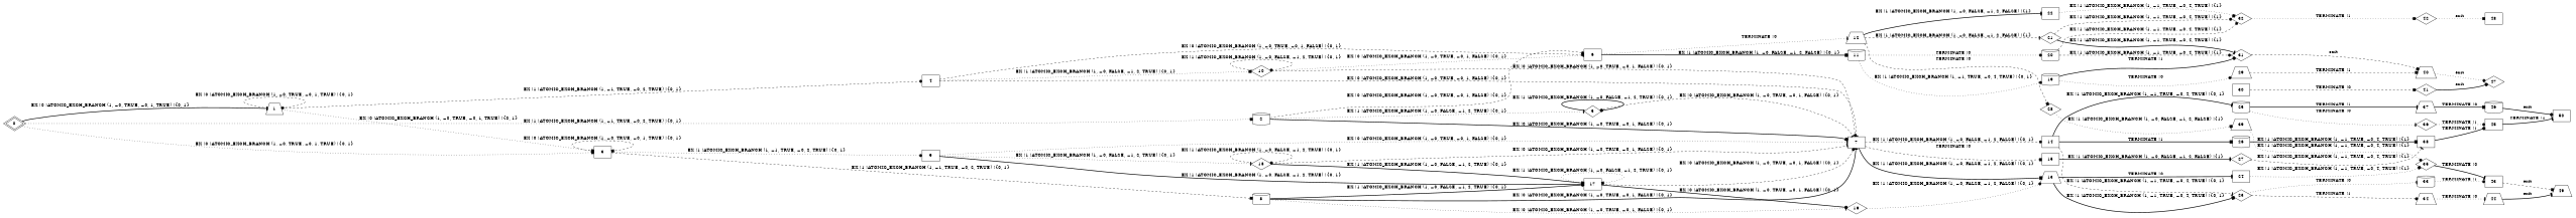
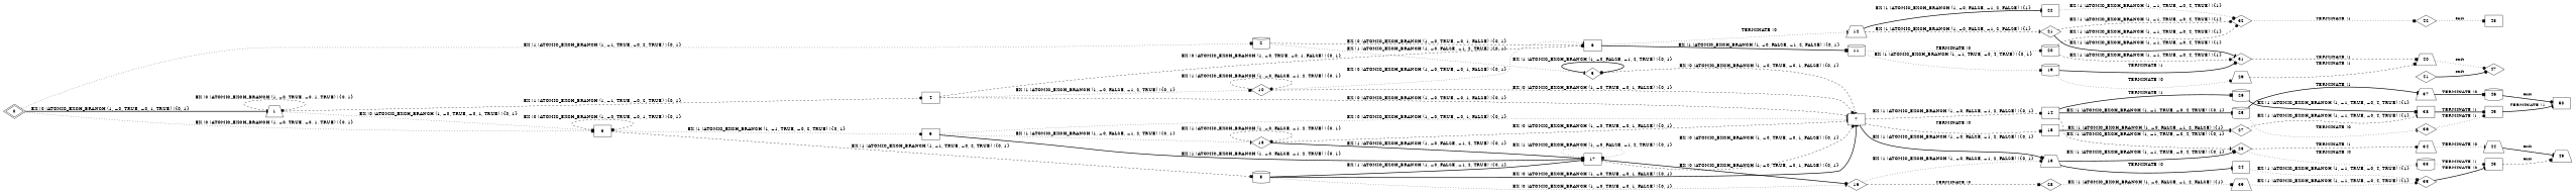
  digraph {
    rankdir=LR
    node [shape=diamond]
    edge [arrowhead=box style=dotted]
    0 [peripheries=2]
    1 [shape=trapezium]
    2 [shape=cylinder]
    3 [shape=box]
    4 [shape=box]
    5
    6 [shape=box]
    7 [shape=box]
    8 [shape=cylinder]
    9 [shape=box]
    10
    11 [shape=cylinder]
    12 [shape=trapezium]
    13 [shape=trapezium]
    14 [shape=box]
    15 [shape=box]
    16
    17 [shape=box]
    18
    19 [shape=cylinder]
    20 [shape=cylinder]
    21
    22 [shape=box]
    23
    24 [shape=box]
    25 [shape=cylinder]
    26 [shape=cylinder]
    27
    28
    29 [shape=trapezium]
    31
    32
    33 [shape=cylinder]
    34 [shape=trapezium]
    35
    36
    37 [shape=trapezium]
    38 [shape=box]
    39 [shape=trapezium]
    40 [shape=trapezium]
-   30 [shape=box]
    41
    42
    43 [shape=box]
    44 [shape=trapezium]
    45 [shape=box]
    46 [shape=cylinder]
    47
    48 [shape=box]
    49 [shape=trapezium]
    50 [shape=box]
    0 -> 1 [arrowhead=tee label="EX !0 !ATOMIC_EXCH_BRANCH (1, +0, TRUE, +0, 1, TRUE) !{0, 1}" style=bold]
    0 -> 2 [label="EX !1 !ATOMIC_EXCH_BRANCH (1, +1, TRUE, +0, 2, TRUE) !{0, 1}"]
    0 -> 3 [label="EX !0 !ATOMIC_EXCH_BRANCH (1, +0, TRUE, +0, 1, TRUE) !{0, 1}"]
    1 -> 1 [arrowhead=dot label="EX !0 !ATOMIC_EXCH_BRANCH (1, +0, TRUE, +0, 1, TRUE) !{0, 1}" style=dashed]
    1 -> 3 [label="EX !0 !ATOMIC_EXCH_BRANCH (1, +0, TRUE, +0, 1, TRUE) !{0, 1}"]
    1 -> 4 [arrowhead=dot label="EX !1 !ATOMIC_EXCH_BRANCH (1, +1, TRUE, +0, 2, TRUE) !{0, 1}" style=dashed]
    2 -> 5 [arrowhead=tee label="EX !1 !ATOMIC_EXCH_BRANCH (1, +0, FALSE, +1, 2, TRUE) !{0, 1}"]
    2 -> 6 [arrowhead=dot label="EX !0 !ATOMIC_EXCH_BRANCH (1, +0, TRUE, +0, 1, FALSE) !{0, 1}" style=dashed]
-   2 -> 7 [label="EX !0 !ATOMIC_EXCH_BRANCH (1, +0, TRUE, +0, 1, FALSE) !{0, 1}" style=bold]
    3 -> 3 [label="EX !0 !ATOMIC_EXCH_BRANCH (1, +0, TRUE, +0, 1, TRUE) !{0, 1}" style=dashed]
    3 -> 8 [label="EX !1 !ATOMIC_EXCH_BRANCH (1, +1, TRUE, +0, 2, TRUE) !{0, 1}" style=dashed]
    3 -> 9 [arrowhead=dot label="EX !1 !ATOMIC_EXCH_BRANCH (1, +1, TRUE, +0, 2, TRUE) !{0, 1}"]
    4 -> 6 [label="EX !0 !ATOMIC_EXCH_BRANCH (1, +0, TRUE, +0, 1, FALSE) !{0, 1}" style=dashed]
    4 -> 7 [arrowhead=tee label="EX !0 !ATOMIC_EXCH_BRANCH (1, +0, TRUE, +0, 1, FALSE) !{0, 1}" style=dashed]
    4 -> 10 [label="EX !1 !ATOMIC_EXCH_BRANCH (1, +0, FALSE, +1, 2, TRUE) !{0, 1}"]
    5 -> 5 [arrowhead=dot label="EX !1 !ATOMIC_EXCH_BRANCH (1, +0, FALSE, +1, 2, TRUE) !{0, 1}" style=bold]
    5 -> 7 [arrowhead=tee label="EX !0 !ATOMIC_EXCH_BRANCH (1, +0, TRUE, +0, 1, FALSE) !{0, 1}" style=dashed]
    6 -> 11 [label="EX !1 !ATOMIC_EXCH_BRANCH (1, +0, FALSE, +1, 2, FALSE) !{0, 1}" style=bold]
    6 -> 12 [arrowhead=tee label="TERMINATE !0"]
    7 -> 13 [label="EX !1 !ATOMIC_EXCH_BRANCH (1, +0, FALSE, +1, 2, FALSE) !{0, 1}" style=bold]
    7 -> 14 [arrowhead=dot label="EX !1 !ATOMIC_EXCH_BRANCH (1, +0, FALSE, +1, 2, FALSE) !{0, 1}" style=dashed]
    7 -> 15 [label="TERMINATE !0" style=dashed]
    8 -> 7 [arrowhead=tee label="EX !0 !ATOMIC_EXCH_BRANCH (1, +0, TRUE, +0, 1, FALSE) !{0, 1}" style=bold]
    8 -> 16 [arrowhead=tee label="EX !0 !ATOMIC_EXCH_BRANCH (1, +0, TRUE, +0, 1, FALSE) !{0, 1}"]
    8 -> 17 [arrowhead=dot label="EX !1 !ATOMIC_EXCH_BRANCH (1, +0, FALSE, +1, 2, TRUE) !{0, 1}" style=bold]
    9 -> 7 [arrowhead=tee label="EX !0 !ATOMIC_EXCH_BRANCH (1, +0, TRUE, +0, 1, FALSE) !{0, 1}"]
    9 -> 17 [label="EX !1 !ATOMIC_EXCH_BRANCH (1, +0, FALSE, +1, 2, TRUE) !{0, 1}" style=bold]
    9 -> 18 [arrowhead=tee label="EX !1 !ATOMIC_EXCH_BRANCH (1, +0, FALSE, +1, 2, TRUE) !{0, 1}"]
    10 -> 6 [arrowhead=tee label="EX !0 !ATOMIC_EXCH_BRANCH (1, +0, TRUE, +0, 1, FALSE) !{0, 1}"]
    10 -> 7 [arrowhead=dot label="EX !0 !ATOMIC_EXCH_BRANCH (1, +0, TRUE, +0, 1, FALSE) !{0, 1}" style=dashed]
    10 -> 10 [arrowhead=dot label="EX !1 !ATOMIC_EXCH_BRANCH (1, +0, FALSE, +1, 2, TRUE) !{0, 1}" style=dashed]
    11 -> 19 [arrowhead=dot label="EX !1 !ATOMIC_EXCH_BRANCH (1, +1, TRUE, +0, 4, TRUE) !{0, 1}"]
    11 -> 20 [arrowhead=dot label="TERMINATE !0"]
    12 -> 21 [arrowhead=tee label="EX !1 !ATOMIC_EXCH_BRANCH (1, +0, FALSE, +1, 2, FALSE) !{1}" style=dashed]
    12 -> 22 [arrowhead=tee label="EX !1 !ATOMIC_EXCH_BRANCH (1, +0, FALSE, +1, 2, FALSE) !{1}" style=bold]
    13 -> 23 [label="EX !1 !ATOMIC_EXCH_BRANCH (1, +1, TRUE, +0, 4, TRUE) !{0, 1}" style=bold]
    13 -> 24 [arrowhead=tee label="TERMINATE !0" style=bold]
    14 -> 23 [arrowhead=tee label="EX !1 !ATOMIC_EXCH_BRANCH (1, +1, TRUE, +0, 4, TRUE) !{0, 1}" style=dashed]
    14 -> 25 [arrowhead=tee label="EX !1 !ATOMIC_EXCH_BRANCH (1, +1, TRUE, +0, 4, TRUE) !{0, 1}" style=bold]
    14 -> 26 [label="TERMINATE !1" style=bold]
    15 -> 27 [arrowhead=tee label="EX !1 !ATOMIC_EXCH_BRANCH (1, +0, FALSE, +1, 2, FALSE) !{1}" style=bold]
    16 -> 13 [arrowhead=dot label="EX !1 !ATOMIC_EXCH_BRANCH (1, +0, FALSE, +1, 2, FALSE) !{0, 1}"]
-   12 -> 28 [label="TERMINATE !0" style=dashed]
+   16 -> 28 [label="TERMINATE !0" style=dashed]
    17 -> 7 [arrowhead=dot label="EX !0 !ATOMIC_EXCH_BRANCH (1, +0, TRUE, +0, 1, FALSE) !{0, 1}" style=dashed]
    17 -> 16 [arrowhead=dot label="EX !0 !ATOMIC_EXCH_BRANCH (1, +0, TRUE, +0, 1, FALSE) !{0, 1}" style=bold]
    17 -> 17 [label="EX !1 !ATOMIC_EXCH_BRANCH (1, +0, FALSE, +1, 2, TRUE) !{0, 1}"]
    18 -> 7 [arrowhead=tee label="EX !0 !ATOMIC_EXCH_BRANCH (1, +0, TRUE, +0, 1, FALSE) !{0, 1}" style=dashed]
    18 -> 17 [label="EX !1 !ATOMIC_EXCH_BRANCH (1, +0, FALSE, +1, 2, TRUE) !{0, 1}" style=bold]
    18 -> 18 [arrowhead=dot label="EX !1 !ATOMIC_EXCH_BRANCH (1, +0, FALSE, +1, 2, TRUE) !{0, 1}" style=dashed]
    19 -> 29 [arrowhead=dot label="TERMINATE !0"]
    19 -> 31 [arrowhead=dot label="TERMINATE !1" style=bold]
    20 -> 31 [arrowhead=dot label="EX !1 !ATOMIC_EXCH_BRANCH (1, +1, TRUE, +0, 4, TRUE) !{1}" style=dashed]
    20 -> 32 [arrowhead=dot label="EX !1 !ATOMIC_EXCH_BRANCH (1, +1, TRUE, +0, 4, TRUE) !{1}" style=dashed]
    21 -> 31 [arrowhead=tee label="EX !1 !ATOMIC_EXCH_BRANCH (1, +1, TRUE, +0, 4, TRUE) !{1}" style=bold]
    21 -> 32 [arrowhead=dot label="EX !1 !ATOMIC_EXCH_BRANCH (1, +1, TRUE, +0, 4, TRUE) !{1}" style=dashed]
    22 -> 32 [label="EX !1 !ATOMIC_EXCH_BRANCH (1, +1, TRUE, +0, 4, TRUE) !{1}"]
    23 -> 33 [arrowhead=tee label="TERMINATE !0"]
    23 -> 34 [arrowhead=dot label="TERMINATE !1" style=dashed]
    24 -> 35 [label="EX !1 !ATOMIC_EXCH_BRANCH (1, +1, TRUE, +0, 4, TRUE) !{1}"]
    25 -> 36 [arrowhead=tee label="TERMINATE !0"]
    25 -> 37 [arrowhead=tee label="TERMINATE !1" style=bold]
    26 -> 38 [label="EX !1 !ATOMIC_EXCH_BRANCH (1, +1, TRUE, +0, 4, TRUE) !{1}" style=bold]
    27 -> 38 [arrowhead=tee label="EX !1 !ATOMIC_EXCH_BRANCH (1, +1, TRUE, +0, 4, TRUE) !{1}" style=dashed]
    28 -> 39 [label="EX !1 !ATOMIC_EXCH_BRANCH (1, +0, FALSE, +1, 2, FALSE) !{1}"]
    29 -> 40 [label="TERMINATE !1" style=dashed]
-   31 -> 40 [label=exit style=dashed]
+   31 -> 40 [label="TERMINATE !1" style=dashed]
    32 -> 42 [label="TERMINATE !1"]
    33 -> 43 [arrowhead=dot label="TERMINATE !1"]
    34 -> 44 [arrowhead=tee label="TERMINATE !0"]
    35 -> 43 [arrowhead=tee label="TERMINATE !0" style=bold]
    36 -> 45 [arrowhead=dot label="TERMINATE !1"]
    37 -> 46 [label="TERMINATE !0" style=bold]
    38 -> 45 [arrowhead=dot label="TERMINATE !1" style=bold]
    39 -> 35 [arrowhead=dot label="EX !1 !ATOMIC_EXCH_BRANCH (1, +1, TRUE, +0, 4, TRUE) !{1}"]
    40 -> 47 [arrowhead=dot label=exit]
-   30 -> 41 [label="TERMINATE !0" style=dashed]
    41 -> 47 [arrowhead=dot label=exit style=bold]
    42 -> 48 [label=exit]
    43 -> 49 [label=exit style=dashed]
    44 -> 49 [arrowhead=tee label=exit style=bold]
    45 -> 50 [arrowhead=tee label="TERMINATE !1" style=bold]
    46 -> 50 [arrowhead=dot label=exit style=bold]
  }
